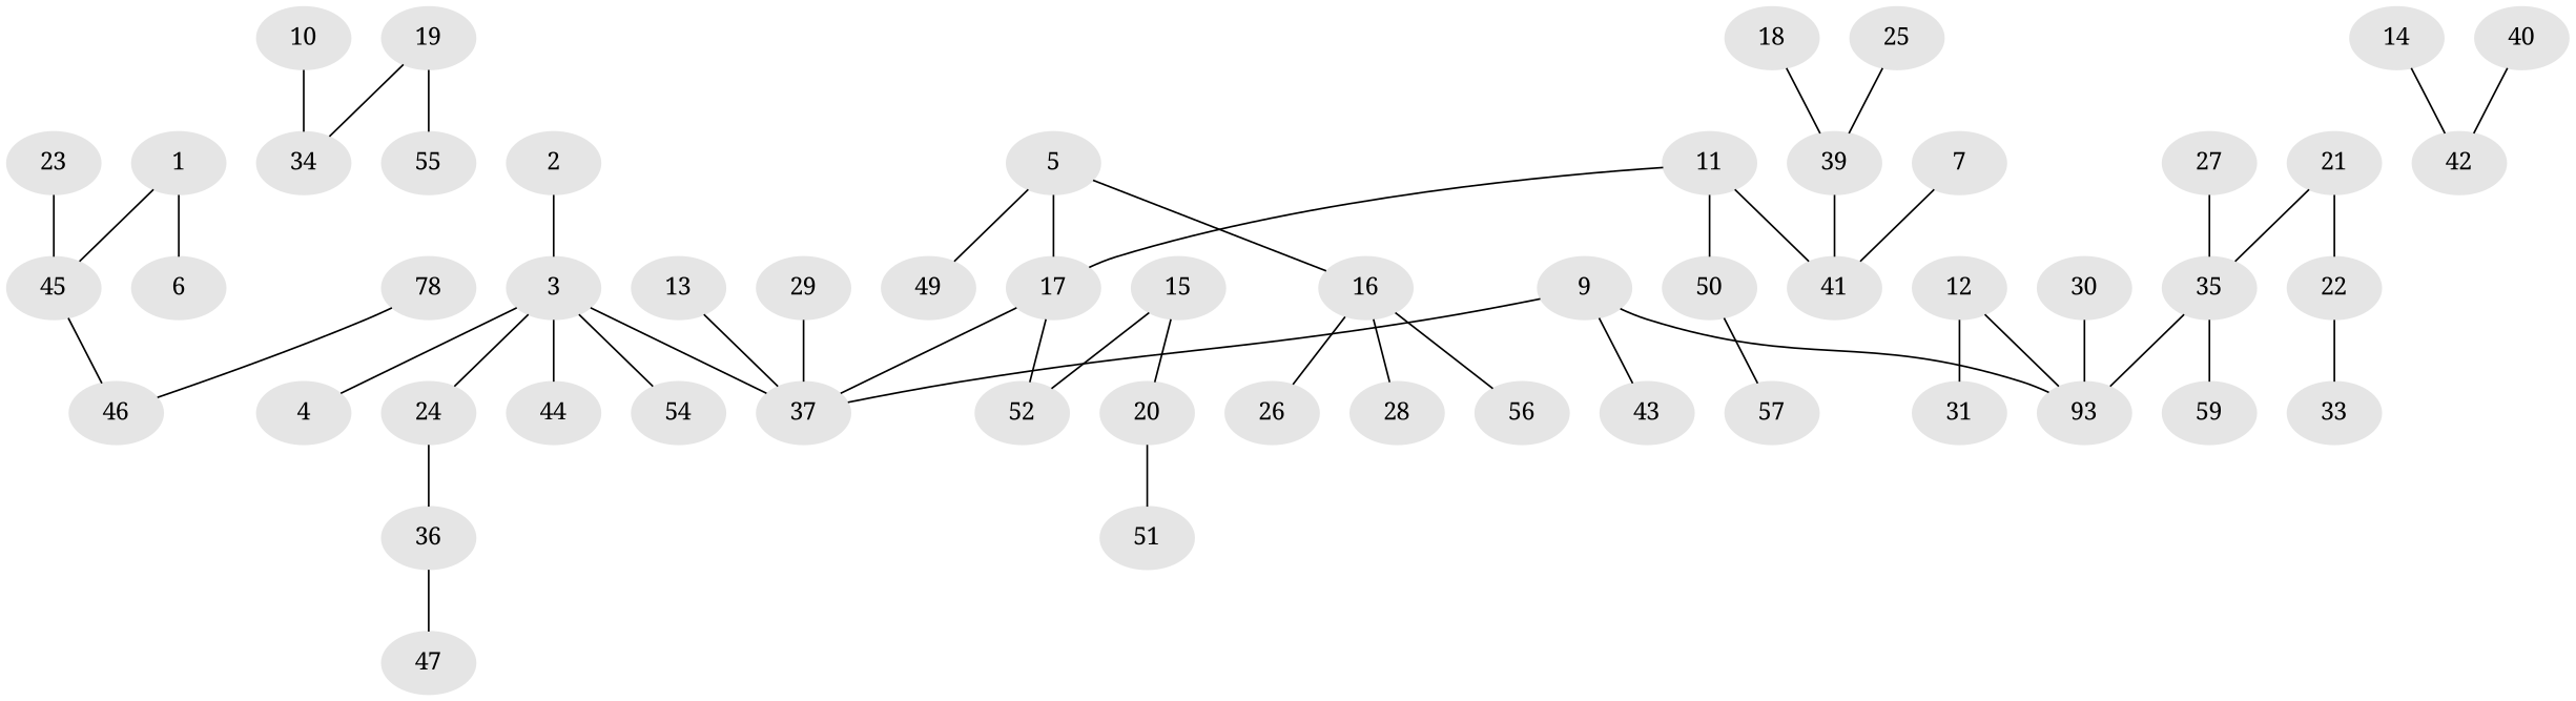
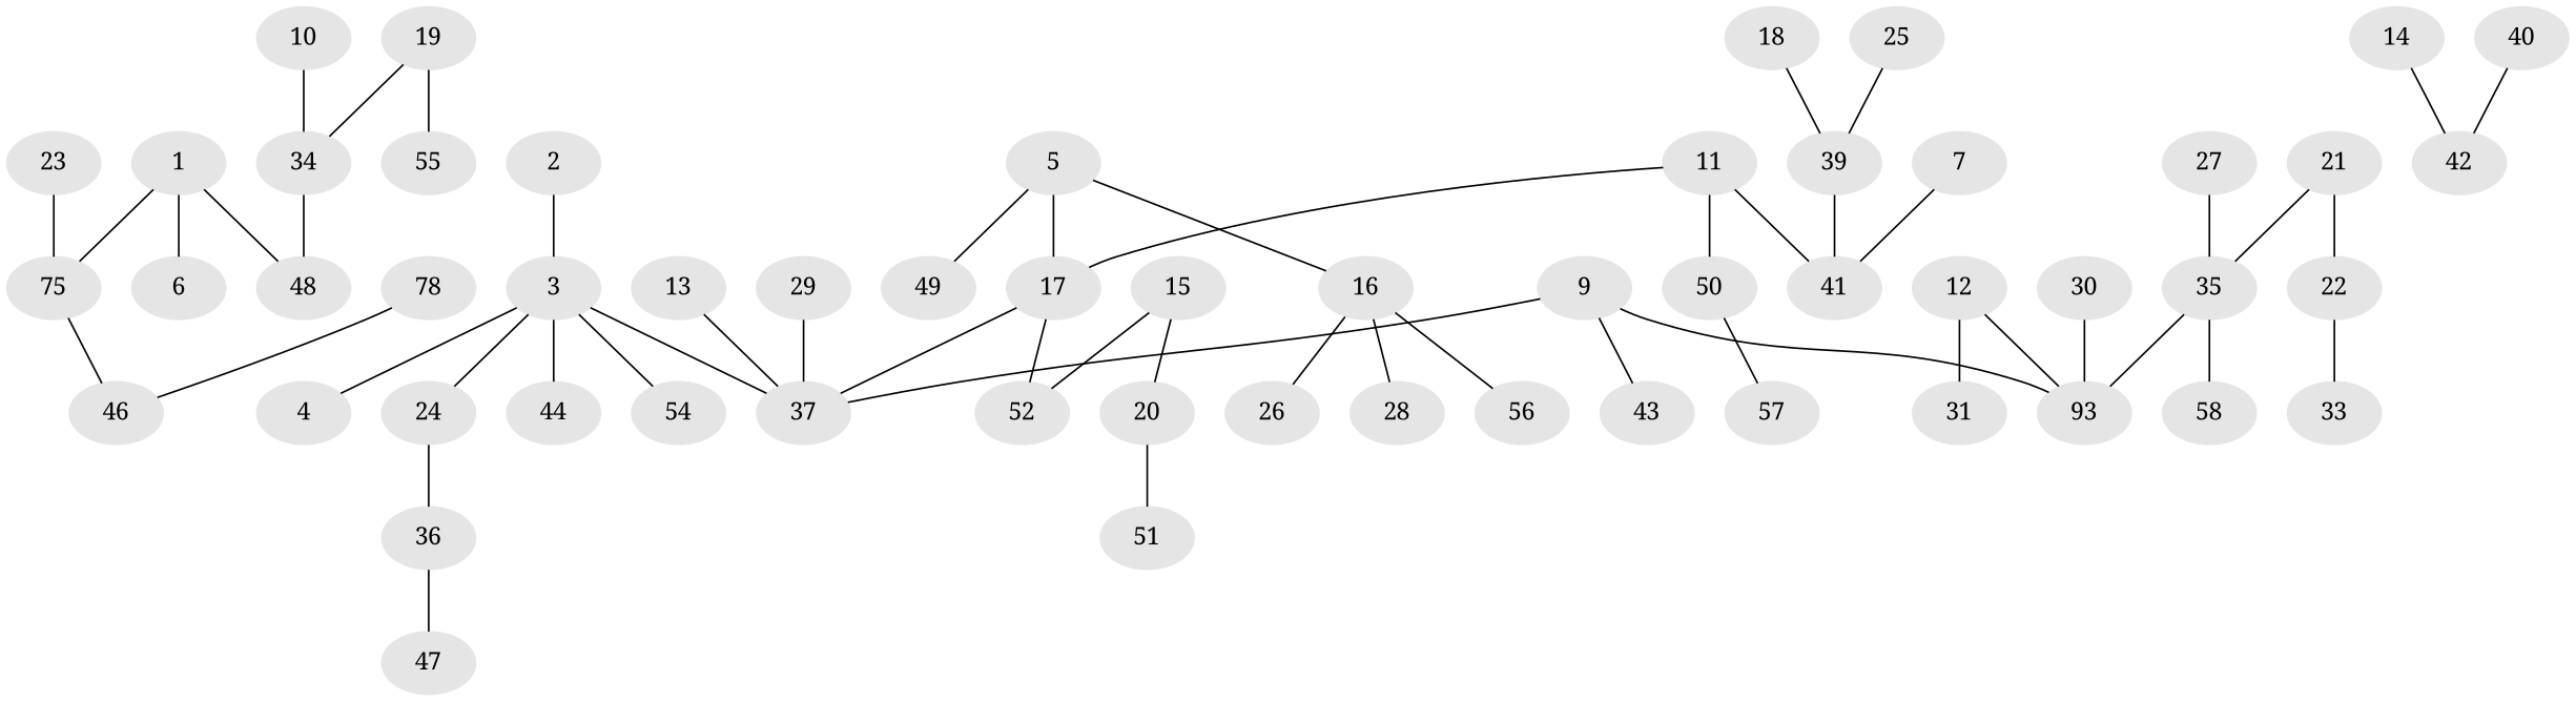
  graph {
    fontname="Noto Serif"
    node [color=gray90 fontname="Noto Serif" style=filled]
    edge [fontname="Noto Serif" weight=1.0]
    1
    6
-   45
+   45 [label=75]
+   48
    46
    2
    3
    4
    24
    37
    44
    54
    36
    5
    16
    17
    49
    26
    28
    56
    52
    7
    41
    11
    50
    9
    43
    n28 [label=93]
    10
    34
    57
    12
    31
    13
    14
    42
    15
    20
    51
    18
    39
    19
    55
    21
    22
    35
    33
-   58 [label=59]
+   58
    23
    47
    25
    27
    29
    30
    n55 [label=78]
    40
    1 -- 6
    1 -- 45
+   1 -- 48
    45 -- 46
    2 -- 3
    3 -- 4
    3 -- 24
    3 -- 37
    3 -- 44
    3 -- 54
    24 -- 36
    36 -- 47
    5 -- 16
    5 -- 17
    5 -- 49
    16 -- 26
    16 -- 28
    16 -- 56
    17 -- 37
    17 -- 52
    7 -- 41
    11 -- 17
    11 -- 41
    11 -- 50
    50 -- 57
    9 -- 37
    9 -- 43
    9 -- n28
    10 -- 34
+   34 -- 48
    12 -- n28
    12 -- 31
    13 -- 37
    14 -- 42
    15 -- 52
    15 -- 20
    20 -- 51
    18 -- 39
    39 -- 41
    19 -- 34
    19 -- 55
    21 -- 22
    21 -- 35
    22 -- 33
    35 -- n28
    35 -- 58
    23 -- 45
    25 -- 39
    27 -- 35
    29 -- 37
    30 -- n28
    n55 -- 46
    40 -- 42
  }
